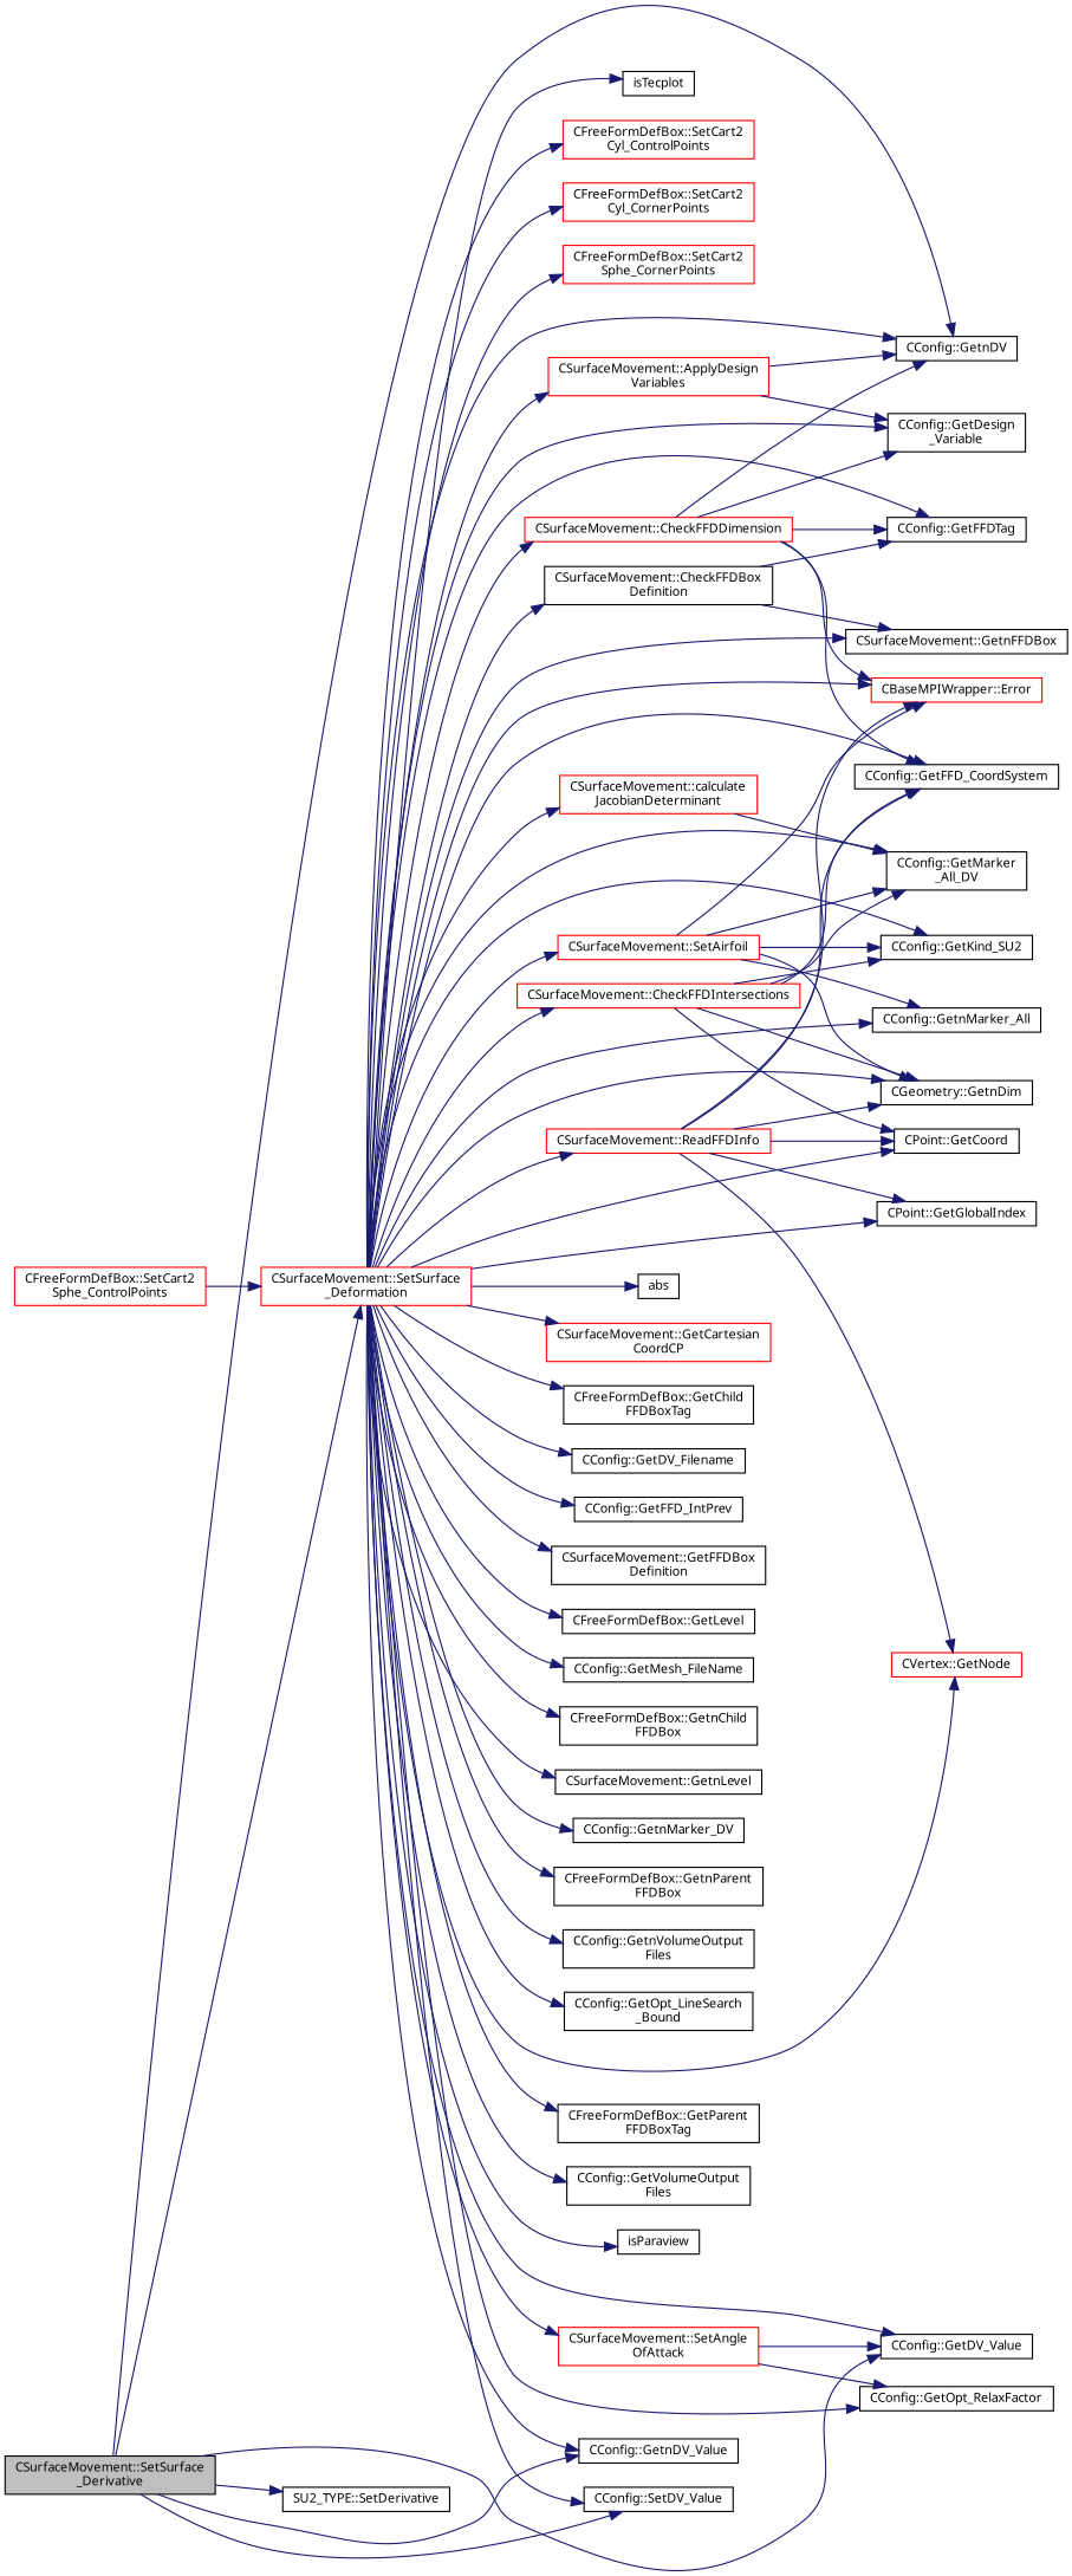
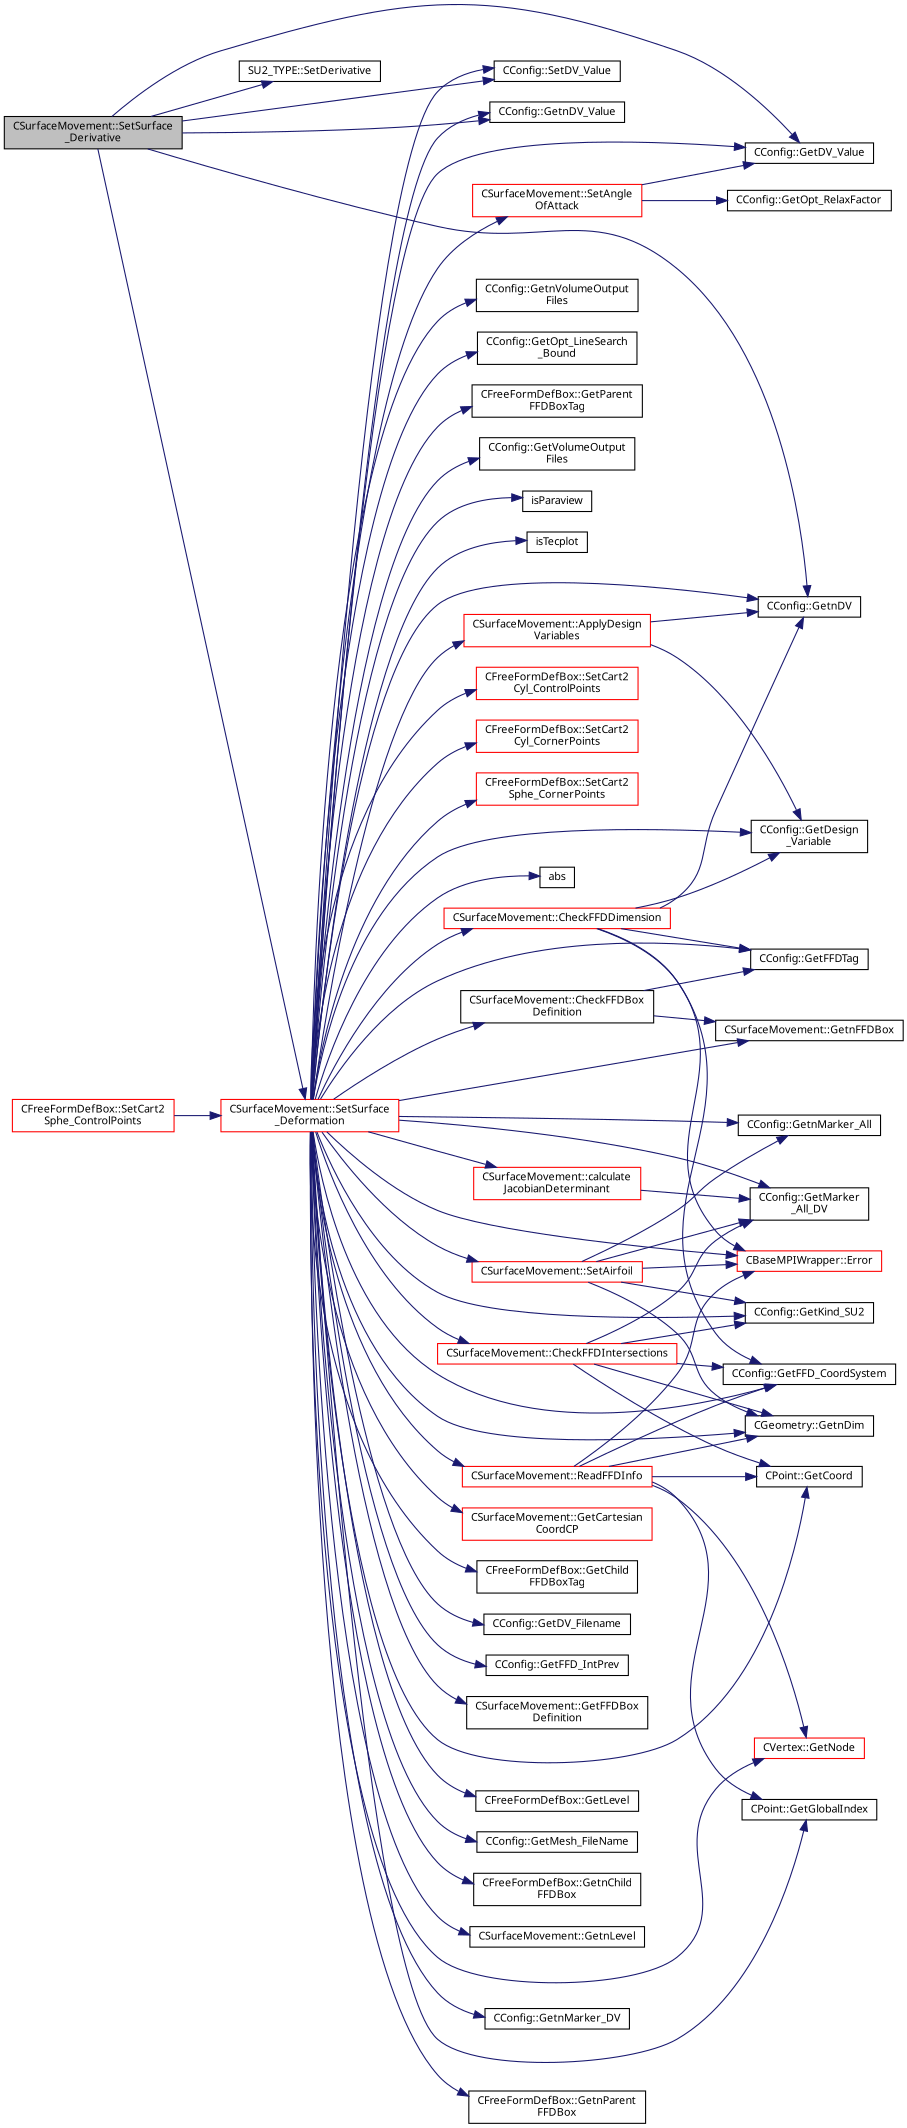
  digraph {
    fontname="Noto Sans"
    rankdir=LR
    node [color=black fillcolor=white fontname="Noto Sans" fontsize=10 shape=record style=filled]
    edge [color=midnightblue fontname="Noto Sans" fontsize=10 labelfontname=Helvetica labelfontsize=10 style=solid]
    n1 [fillcolor=grey75 fontcolor=black height=0.2 label="CSurfaceMovement::SetSurface\l_Derivative" width=0.4]
    n2 [height=0.2 label="CConfig::GetDV_Value" width=0.4]
    n3 [height=0.2 label="CConfig::GetnDV" width=0.4]
    n4 [height=0.2 label="CConfig::GetnDV_Value" width=0.4]
    n5 [height=0.2 label="SU2_TYPE::SetDerivative" width=0.4]
    n6 [height=0.2 label="CConfig::SetDV_Value" width=0.4]
    n7 [color=red height=0.2 label="CSurfaceMovement::SetSurface\l_Deformation" width=0.4]
    n8 [height=0.2 label=abs width=0.4]
    n9 [color=red height=0.2 label="CSurfaceMovement::ApplyDesign\lVariables" width=0.4]
    n10 [height=0.2 label="CConfig::GetDesign\l_Variable" width=0.4]
    n11 [color=red height=0.2 label="CSurfaceMovement::calculate\lJacobianDeterminant" width=0.4]
    n12 [height=0.2 label="CConfig::GetMarker\l_All_DV" width=0.4]
    n13 [height=0.2 label="CSurfaceMovement::CheckFFDBox\lDefinition" width=0.4]
    n14 [height=0.2 label="CConfig::GetFFDTag" width=0.4]
    n15 [height=0.2 label="CSurfaceMovement::GetnFFDBox" width=0.4]
    n16 [color=red height=0.2 label="CSurfaceMovement::CheckFFDDimension" width=0.4]
    n17 [color=red height=0.2 label="CBaseMPIWrapper::Error" width=0.4]
    n18 [height=0.2 label="CConfig::GetFFD_CoordSystem" width=0.4]
    n19 [color=red height=0.2 label="CSurfaceMovement::CheckFFDIntersections" width=0.4]
    n20 [height=0.2 label="CPoint::GetCoord" width=0.4]
    n21 [height=0.2 label="CConfig::GetKind_SU2" width=0.4]
    n22 [height=0.2 label="CGeometry::GetnDim" width=0.4]
    n23 [color=red height=0.2 label="CSurfaceMovement::GetCartesian\lCoordCP" width=0.4]
    n24 [height=0.2 label="CFreeFormDefBox::GetChild\lFFDBoxTag" width=0.4]
    n25 [height=0.2 label="CConfig::GetDV_Filename" width=0.4]
    n26 [height=0.2 label="CConfig::GetFFD_IntPrev" width=0.4]
    n27 [height=0.2 label="CSurfaceMovement::GetFFDBox\lDefinition" width=0.4]
    n28 [height=0.2 label="CPoint::GetGlobalIndex" width=0.4]
    n29 [height=0.2 label="CFreeFormDefBox::GetLevel" width=0.4]
    n30 [height=0.2 label="CConfig::GetMesh_FileName" width=0.4]
    n31 [height=0.2 label="CFreeFormDefBox::GetnChild\lFFDBox" width=0.4]
    n32 [height=0.2 label="CSurfaceMovement::GetnLevel" width=0.4]
    n33 [height=0.2 label="CConfig::GetnMarker_All" width=0.4]
    n34 [height=0.2 label="CConfig::GetnMarker_DV" width=0.4]
    n35 [color=red height=0.2 label="CVertex::GetNode" width=0.4]
    n36 [height=0.2 label="CFreeFormDefBox::GetnParent\lFFDBox" width=0.4]
    n37 [height=0.2 label="CConfig::GetnVolumeOutput\lFiles" width=0.4]
    n38 [height=0.2 label="CConfig::GetOpt_LineSearch\l_Bound" width=0.4]
    n39 [height=0.2 label="CConfig::GetOpt_RelaxFactor" width=0.4]
    n40 [height=0.2 label="CFreeFormDefBox::GetParent\lFFDBoxTag" width=0.4]
    n41 [height=0.2 label="CConfig::GetVolumeOutput\lFiles" width=0.4]
    n42 [height=0.2 label=isParaview width=0.4]
    n43 [height=0.2 label=isTecplot width=0.4]
    n44 [color=red height=0.2 label="CSurfaceMovement::ReadFFDInfo" width=0.4]
    n45 [color=red height=0.2 label="CSurfaceMovement::SetAirfoil" width=0.4]
    n46 [color=red height=0.2 label="CSurfaceMovement::SetAngle\lOfAttack" width=0.4]
    n47 [color=red height=0.2 label="CFreeFormDefBox::SetCart2\lCyl_ControlPoints" width=0.4]
    n48 [color=red height=0.2 label="CFreeFormDefBox::SetCart2\lCyl_CornerPoints" width=0.4]
    n49 [color=red height=0.2 label="CFreeFormDefBox::SetCart2\lSphe_CornerPoints" width=0.4]
    n50 [color=red height=0.2 label="CFreeFormDefBox::SetCart2\lSphe_ControlPoints" width=0.4]
    n1 -> n2
    n1 -> n3
    n1 -> n4
    n1 -> n5
    n1 -> n6
    n1 -> n7
    n7 -> n2
    n7 -> n3
    n7 -> n4
    n7 -> n6
    n7 -> n8
    n7 -> n9
    n7 -> n10
    n7 -> n11
    n7 -> n12
    n7 -> n13
    n7 -> n14
    n7 -> n15
    n7 -> n16
    n7 -> n17
    n7 -> n18
    n7 -> n19
    n7 -> n20
    n7 -> n21
    n7 -> n22
    n7 -> n23
    n7 -> n24
    n7 -> n25
    n7 -> n26
    n7 -> n27
    n7 -> n28
    n7 -> n29
    n7 -> n30
    n7 -> n31
    n7 -> n32
    n7 -> n33
    n7 -> n34
    n7 -> n35
    n7 -> n36
    n7 -> n37
    n7 -> n38
-   n7 -> n39
    n7 -> n40
    n7 -> n41
    n7 -> n42
    n7 -> n43
    n7 -> n44
    n7 -> n45
    n7 -> n46
    n7 -> n47
    n7 -> n48
    n7 -> n49
    n9 -> n3
    n9 -> n10
    n11 -> n12
    n13 -> n14
    n13 -> n15
    n16 -> n3
    n16 -> n10
    n16 -> n14
    n16 -> n17
    n16 -> n18
    n19 -> n12
    n19 -> n18
    n19 -> n20
    n19 -> n21
    n19 -> n22
    n44 -> n17
    n44 -> n18
    n44 -> n20
    n44 -> n22
    n44 -> n28
    n44 -> n35
    n45 -> n12
    n45 -> n17
    n45 -> n21
    n45 -> n22
    n45 -> n33
    n46 -> n2
    n46 -> n39
    n50 -> n7
  }
